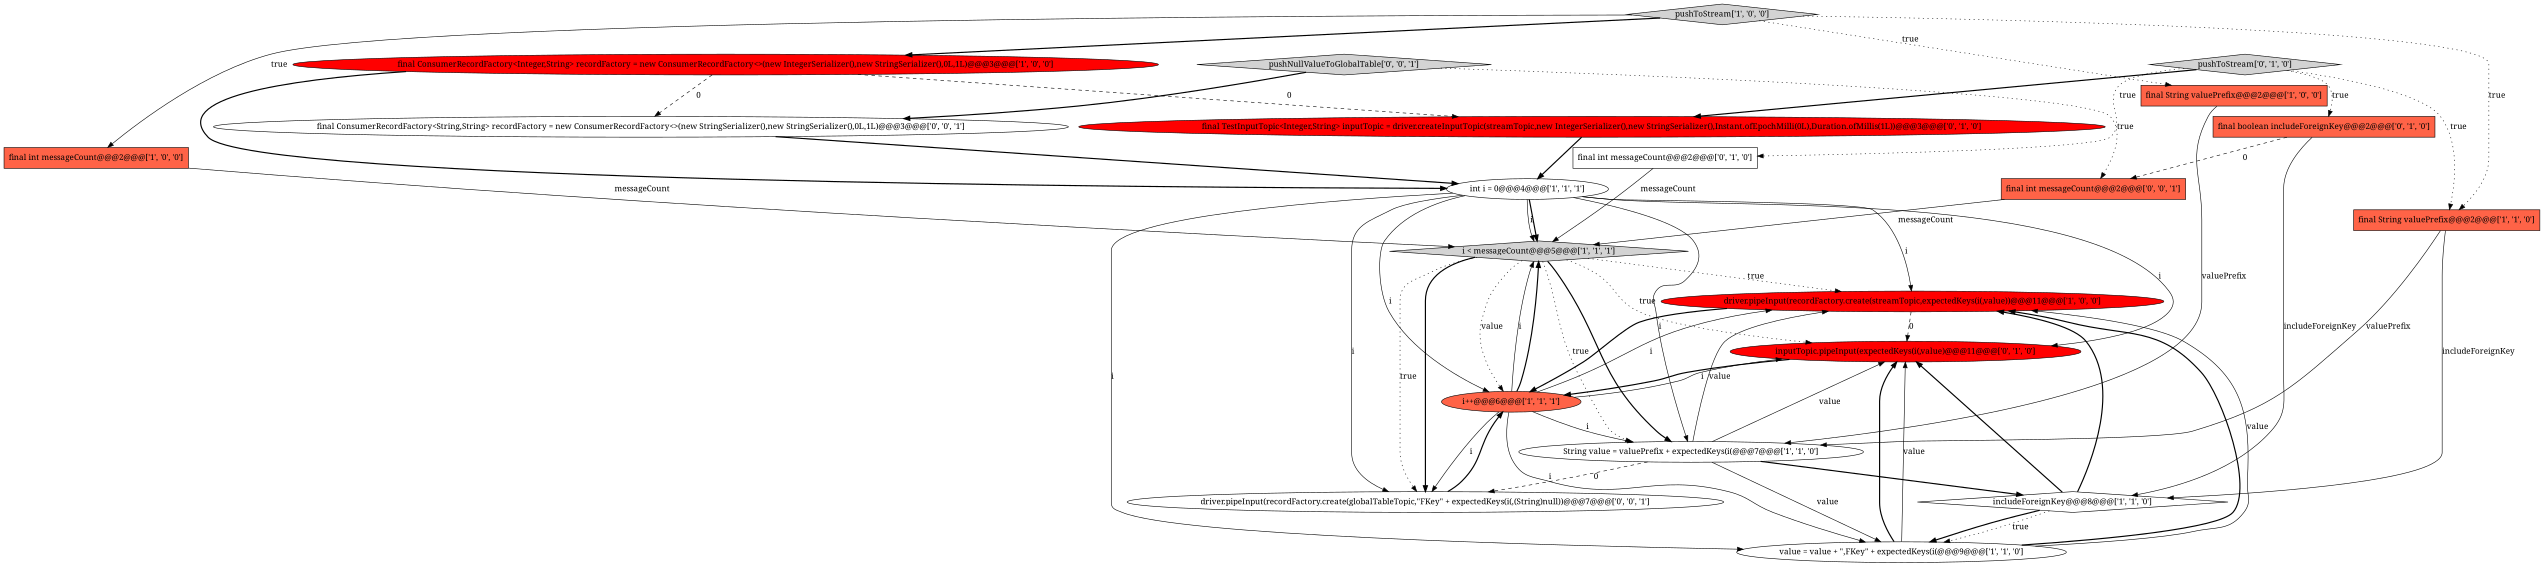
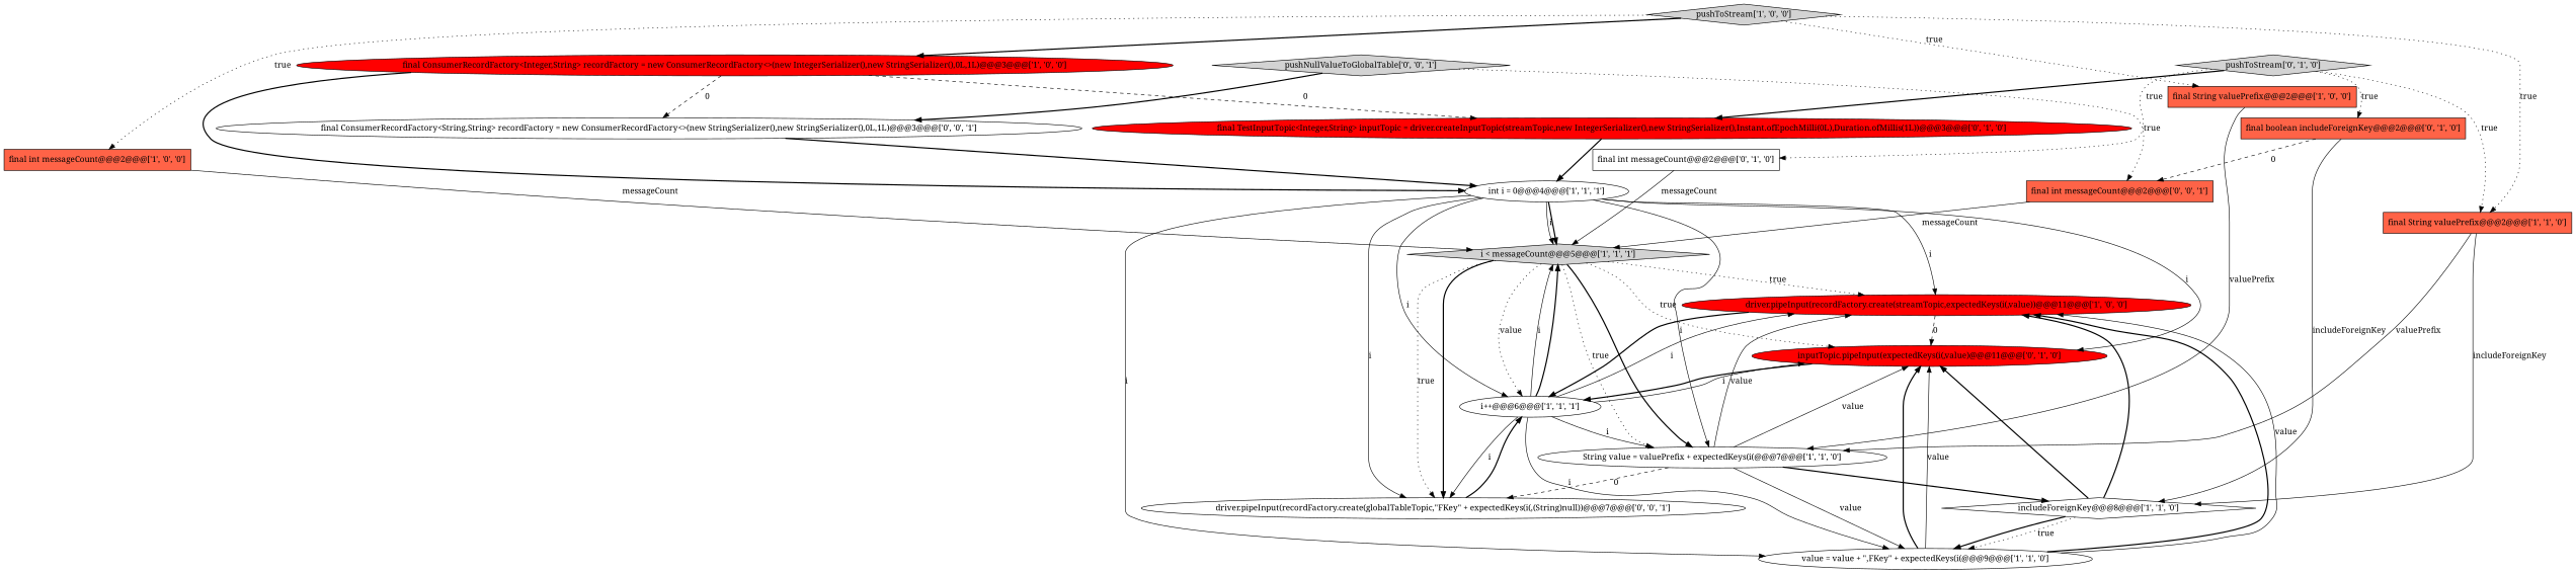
  digraph {
    fontname="Noto Serif"
    node [fillcolor=white fontname="Noto Serif" shape=ellipse style=filled]
    edge [fontname="Noto Serif" style=solid]
    n1 [label="final int messageCount@@@2@@@['0', '1', '0']" shape=box]
    n2 [fillcolor=lightgray label="i < messageCount@@@5@@@['1', '1', '1']" shape=diamond]
    n3 [fillcolor=red label="driver.pipeInput(recordFactory.create(streamTopic,expectedKeys(i(,value))@@@11@@@['1', '0', '0']"]
    n4 [fillcolor=red label="inputTopic.pipeInput(expectedKeys(i(,value)@@@11@@@['0', '1', '0']"]
    n5 [label="String value = valuePrefix + expectedKeys(i(@@@7@@@['1', '1', '0']"]
    n6 [label="driver.pipeInput(recordFactory.create(globalTableTopic,\"FKey\" + expectedKeys(i(,(String)null))@@@7@@@['0', '0', '1']"]
-   n7 [fillcolor=tomato label="i++@@@6@@@['1', '1', '1']"]
+   n7 [label="i++@@@6@@@['1', '1', '1']"]
    n8 [label="includeForeignKey@@@8@@@['1', '1', '0']" shape=diamond]
    n9 [label="value = value + \",FKey\" + expectedKeys(i(@@@9@@@['1', '1', '0']"]
    n10 [fillcolor=tomato label="final String valuePrefix@@@2@@@['1', '1', '0']" shape=box]
    n11 [fillcolor=tomato label="final int messageCount@@@2@@@['0', '0', '1']" shape=box]
    n12 [fillcolor=red label="final TestInputTopic<Integer,String> inputTopic = driver.createInputTopic(streamTopic,new IntegerSerializer(),new StringSerializer(),Instant.ofEpochMilli(0L),Duration.ofMillis(1L))@@@3@@@['0', '1', '0']"]
    n13 [label="int i = 0@@@4@@@['1', '1', '1']"]
    n14 [fillcolor=tomato label="final String valuePrefix@@@2@@@['1', '0', '0']" shape=box]
    n15 [fillcolor=tomato label="final int messageCount@@@2@@@['1', '0', '0']" shape=box]
    n16 [fillcolor=lightgray label="pushNullValueToGlobalTable['0', '0', '1']" shape=diamond]
    n17 [label="final ConsumerRecordFactory<String,String> recordFactory = new ConsumerRecordFactory<>(new StringSerializer(),new StringSerializer(),0L,1L)@@@3@@@['0', '0', '1']"]
    n18 [fillcolor=red label="final ConsumerRecordFactory<Integer,String> recordFactory = new ConsumerRecordFactory<>(new IntegerSerializer(),new StringSerializer(),0L,1L)@@@3@@@['1', '0', '0']"]
    n19 [fillcolor=lightgray label="pushToStream['1', '0', '0']" shape=diamond]
    n20 [fillcolor=tomato label="final boolean includeForeignKey@@@2@@@['0', '1', '0']" shape=box]
    n21 [fillcolor=lightgray label="pushToStream['0', '1', '0']" shape=diamond]
    n1 -> n2 [label=messageCount]
    n2 -> n3 [label=true style=dotted]
    n2 -> n4 [label=true style=dotted]
    n2 -> n5 [label=true style=dotted]
    n2 -> n5 [style=bold]
    n2 -> n6 [style=bold]
    n2 -> n6 [label=true style=dotted]
    n2 -> n7 [label=value style=dotted]
    n3 -> n4 [label=0 style=dashed]
    n3 -> n7 [style=bold]
    n4 -> n7 [style=bold]
    n5 -> n3 [label=value]
    n5 -> n4 [label=value]
    n5 -> n6 [label=0 style=dashed]
    n5 -> n8 [style=bold]
    n5 -> n9 [label=value]
    n6 -> n7 [style=bold]
    n7 -> n2 [label=i]
    n7 -> n2 [style=bold]
    n7 -> n3 [label=i]
    n7 -> n4 [label=i]
    n7 -> n5 [label=i]
    n7 -> n6 [label=i]
    n7 -> n9 [label=i]
    n8 -> n3 [style=bold]
    n8 -> n4 [style=bold]
    n8 -> n9 [style=bold]
    n8 -> n9 [label=true style=dotted]
    n9 -> n3 [style=bold]
    n9 -> n3 [label=value]
    n9 -> n4 [style=bold]
    n9 -> n4 [label=value]
    n10 -> n5 [label=valuePrefix]
    n10 -> n8 [label=includeForeignKey]
    n11 -> n2 [label=messageCount]
    n12 -> n13 [style=bold]
    n13 -> n2 [style=bold]
    n13 -> n2 [label=i]
    n13 -> n3 [label=i]
    n13 -> n4 [label=i]
    n13 -> n5 [label=i]
    n13 -> n6 [label=i]
    n13 -> n7 [label=i]
    n13 -> n9 [label=i]
    n14 -> n5 [label=valuePrefix]
    n15 -> n2 [label=messageCount]
    n16 -> n11 [label=true style=dotted]
    n16 -> n17 [style=bold]
    n17 -> n13 [style=bold]
    n18 -> n12 [label=0 style=dashed]
    n18 -> n13 [style=bold]
    n18 -> n17 [label=0 style=dashed]
    n19 -> n10 [label=true style=dotted]
    n19 -> n14 [label=true style=dotted]
-   n19 -> n15 [label=true]
+   n19 -> n15 [label=true style=dotted]
    n19 -> n18 [style=bold]
    n20 -> n8 [label=includeForeignKey]
    n20 -> n11 [label=0 style=dashed]
    n21 -> n1 [label=true style=dotted]
    n21 -> n10 [label=true style=dotted]
    n21 -> n12 [style=bold]
    n21 -> n20 [label=true style=dotted]
  }
